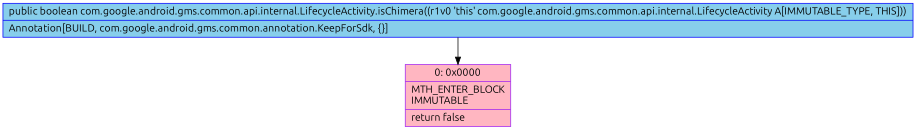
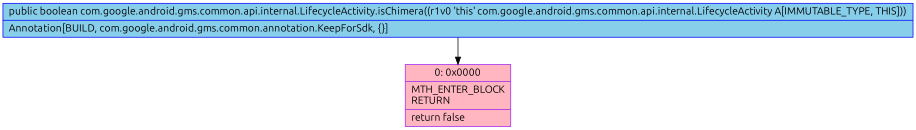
  digraph {
    fontname=Ubuntu
    node [shape=record style=filled fontname=Ubuntu]
-   n1 [label="{0\:\ 0x0000|MTH_ENTER_BLOCK\lIMMUTABLE\l|return false\l}" fillcolor=lightpink color=purple]
+   n1 [label="{0\:\ 0x0000|MTH_ENTER_BLOCK\lRETURN\l|return false\l}" fillcolor=lightpink color=purple]
    n2 [label="{public boolean com.google.android.gms.common.api.internal.LifecycleActivity.isChimera((r1v0 'this' com.google.android.gms.common.api.internal.LifecycleActivity A[IMMUTABLE_TYPE, THIS]))  | Annotation[BUILD, com.google.android.gms.common.annotation.KeepForSdk, \{\}]\l}" fillcolor=skyblue color=blue]
    n2 -> n1 [arrowhead=normal fontname=Ubuntu]
  }
